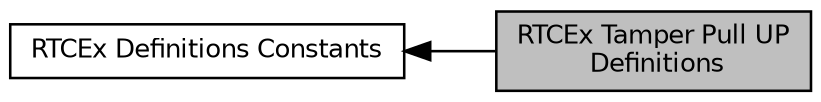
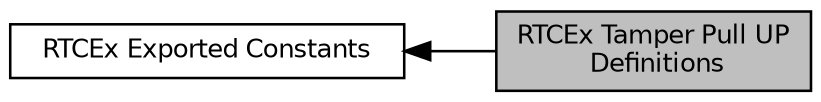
  digraph {
    rankdir=LR
    node [color=black fontname=Helvetica fontsize=10 shape=record style=filled]
    n1 [fillcolor=grey75 fontcolor=black height=0.2 label="RTCEx Tamper Pull UP\l Definitions" width=0.4]
-   n2 [fillcolor=white height=0.2 label="RTCEx Definitions Constants" width=0.4]
+   n2 [fillcolor=white height=0.2 label="RTCEx Exported Constants" width=0.4]
    n2 -> n1 [dir=back fontname=Helvetica fontsize=10 labelfontname=Helvetica labelfontsize=10 shape=plaintext style=solid]
  }
